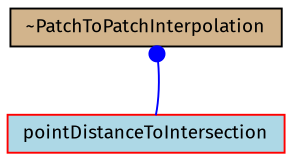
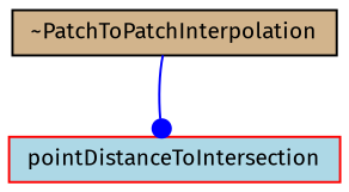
  digraph {
    rankdir=TB
    fontname="Fira Sans"
    node [fontname="Fira Sans" fontsize=10 shape=record style=filled]
    n1 [color=black fillcolor=tan fontcolor=black height=0.2 label="~PatchToPatchInterpolation" width=0.4]
    n2 [color=red height=0.2 label=pointDistanceToIntersection width=0.4 fillcolor=lightblue]
-   n2 -> n1 [color=blue fontname="Fira Sans" fontsize=10 labelfontname=FreeSans labelfontsize=10 style=solid arrowhead=dot]
+   n1 -> n2 [color=blue fontname="Fira Sans" fontsize=10 labelfontname=FreeSans labelfontsize=10 style=solid arrowhead=dot]
  }
